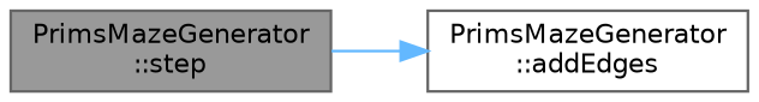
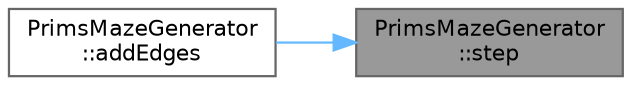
  digraph {
    rankdir=LR
    node [fontname=Helvetica fontsize=10 shape=box style=filled]
    n1 [color=gray40 fillcolor=grey60 fontcolor=black height=0.2 label="PrimsMazeGenerator\l::step" width=0.4]
    n2 [color=grey40 fillcolor=white height=0.2 label="PrimsMazeGenerator\l::addEdges" width=0.4]
-   n1 -> n2 [color=steelblue1 fontname=Helvetica fontsize=10 labelfontname=Helvetica labelfontsize=10 style=solid]
+   n2 -> n1 [color=steelblue1 fontname=Helvetica fontsize=10 labelfontname=Helvetica labelfontsize=10 style=solid]
  }
